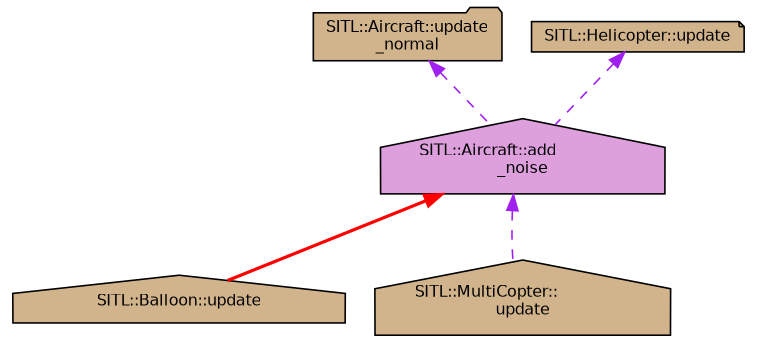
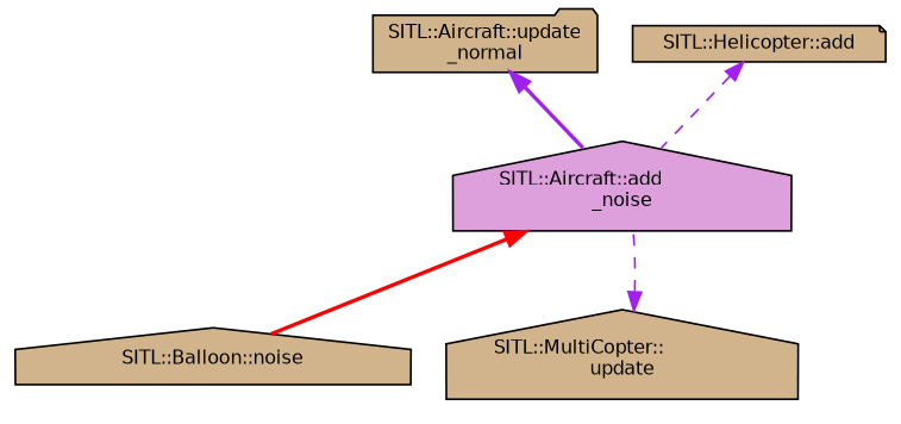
  digraph {
    rankdir=TB
    node [color=black fillcolor=tan fontname=Helvetica fontsize=10 shape=house style=filled]
    edge [color=purple dir=back fontname=Helvetica fontsize=10 labelfontname=Helvetica labelfontsize=10 style=bold]
    n1 [fontcolor=black height=0.2 label="SITL::Aircraft::update\l_normal" shape=folder width=0.4]
    n2 [fillcolor=plum height=0.2 label="SITL::Aircraft::add\l_noise" width=0.4]
-   n3 [height=0.2 label="SITL::Balloon::update" width=0.4]
+   n3 [height=0.2 label="SITL::Balloon::noise" width=0.4]
    n4 [height=0.2 label="SITL::MultiCopter::\lupdate" width=0.4]
-   n5 [height=0.2 label="SITL::Helicopter::update" shape=note width=0.4]
-   n1 -> n2 [style=dashed]
+   n5 [height=0.2 label="SITL::Helicopter::add" shape=note width=0.4]
+   n1 -> n2
    n2 -> n3 [color=red]
-   n2 -> n4 [style=dashed]
+   n4 -> n2 [style=dashed]
    n5 -> n2 [style=dashed]
  }
